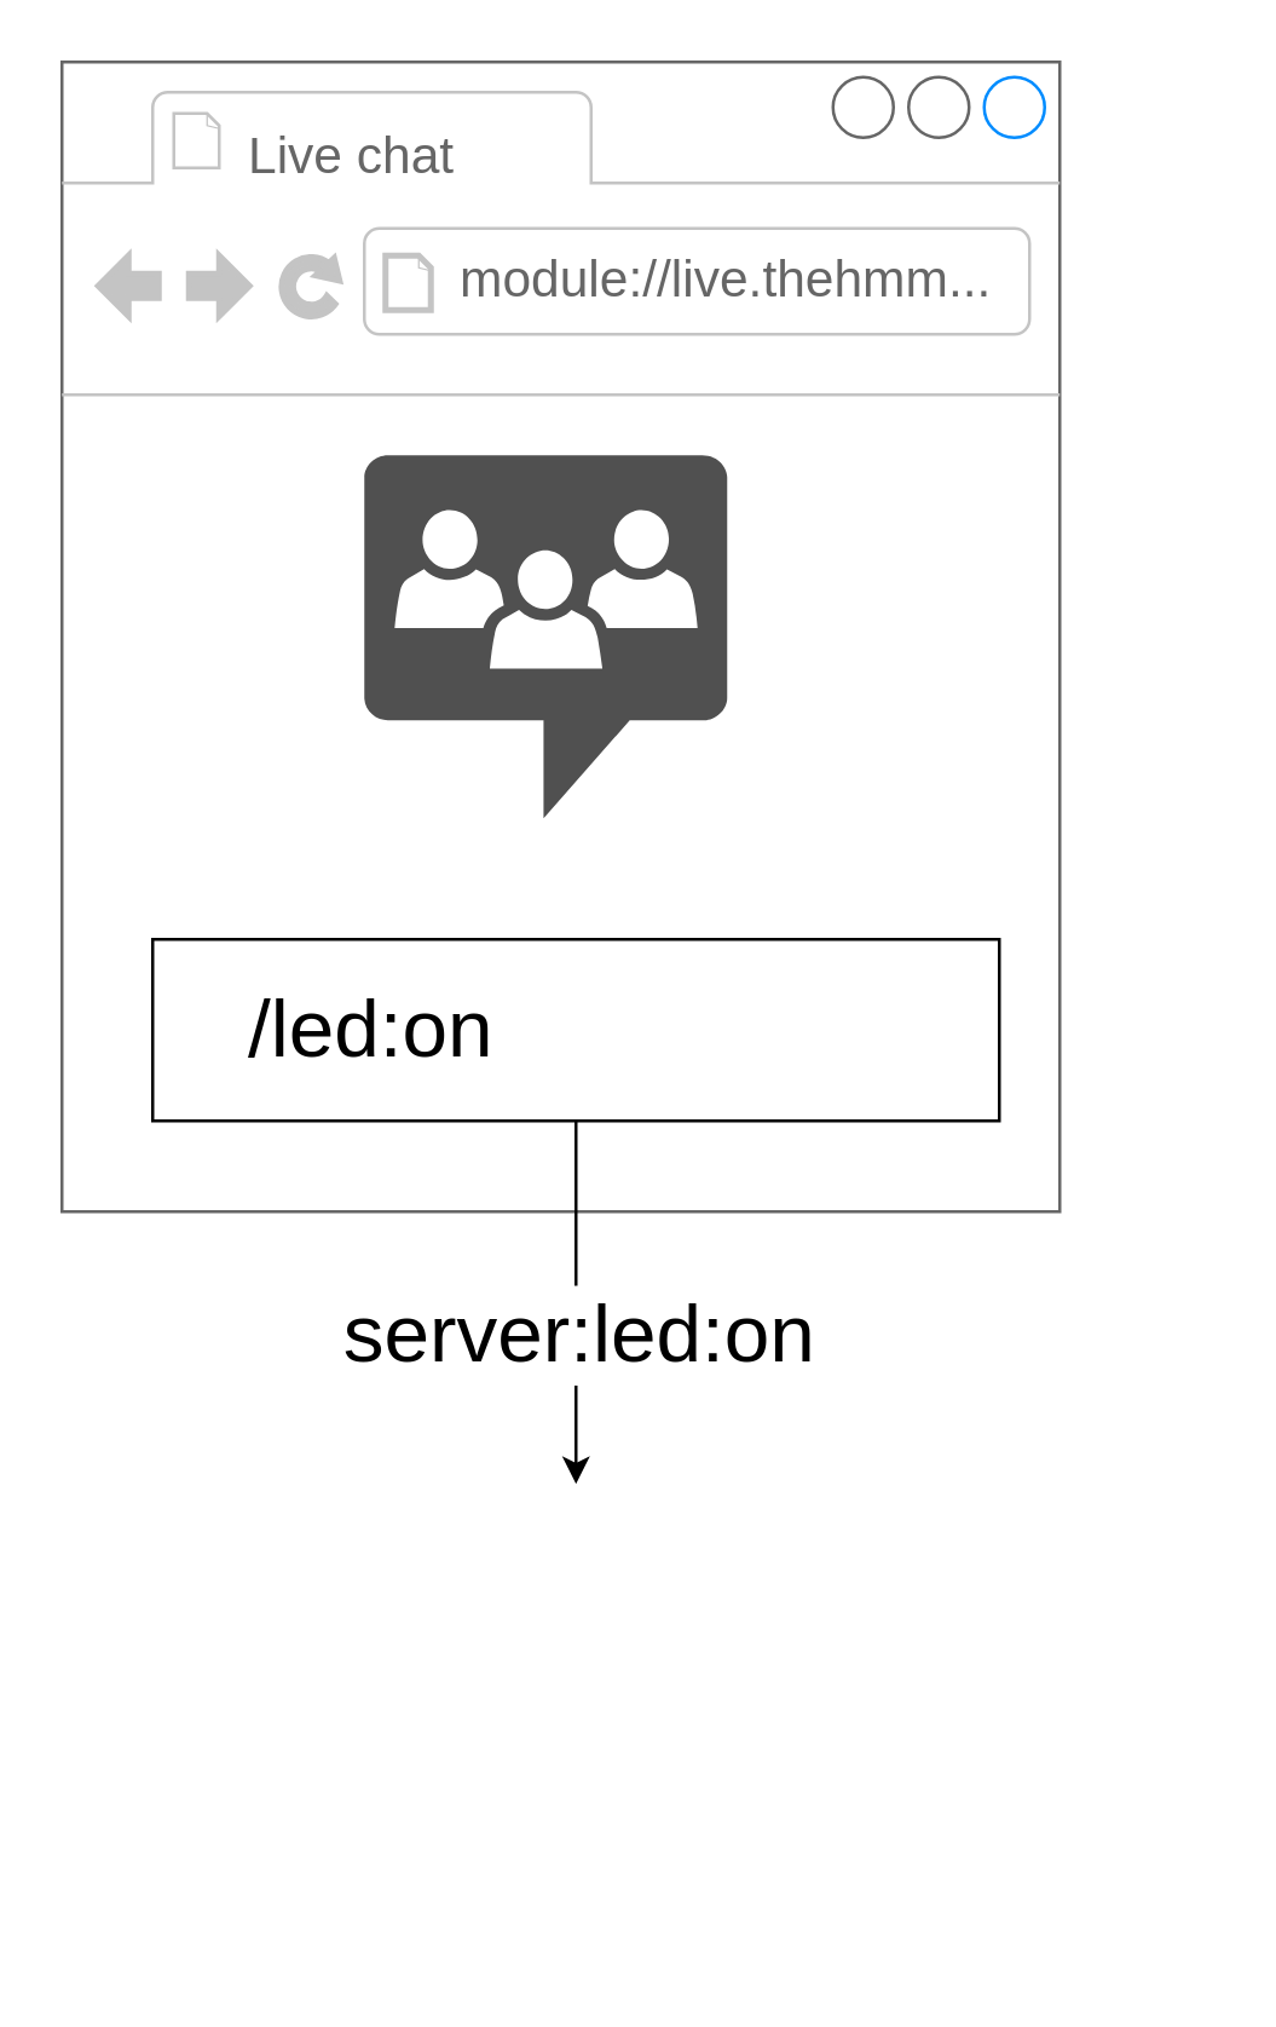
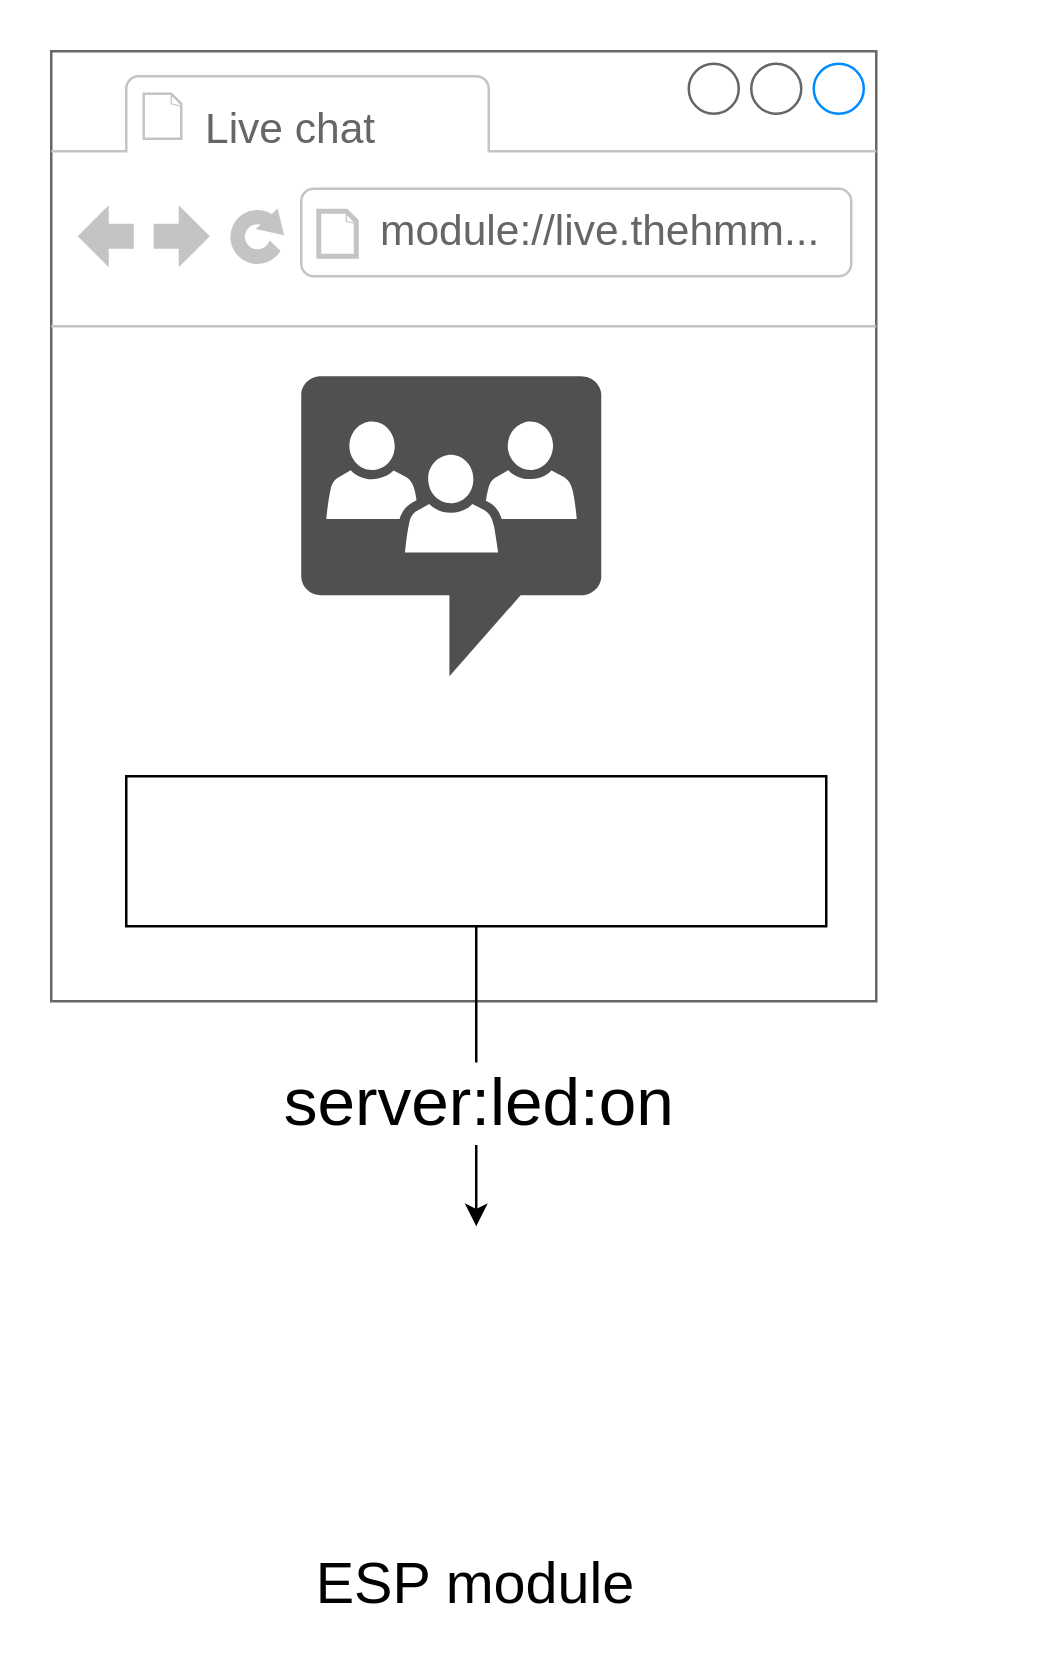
  <mxCell id="0" />
  <mxCell id="1" parent="0" />
  <mxCell id="2" value="" style="strokeWidth=1;shadow=0;dashed=0;align=center;html=1;shape=mxgraph.mockup.containers.browserWindow;rSize=0;strokeColor=#666666;strokeColor2=#008cff;strokeColor3=#c4c4c4;mainText=,;recursiveResize=0;" vertex="1" parent="1"><mxGeometry x="20" y="20" width="330" height="380" as="geometry" /></mxCell>
  <mxCell id="3" value="Live chat" style="strokeWidth=1;shadow=0;dashed=0;align=center;html=1;shape=mxgraph.mockup.containers.anchor;fontSize=17;fontColor=#666666;align=left;" vertex="1" parent="2"><mxGeometry x="60" y="12" width="155" height="40" as="geometry" /></mxCell>
  <mxCell id="4" value="module://live.thehmm..." style="strokeWidth=1;shadow=0;dashed=0;align=center;html=1;shape=mxgraph.mockup.containers.anchor;rSize=0;fontSize=17;fontColor=#666666;align=left;" vertex="1" parent="2"><mxGeometry x="130" y="60" width="250" height="26" as="geometry" /></mxCell>
  <mxCell id="5" value="" style="sketch=0;pointerEvents=1;shadow=0;dashed=0;html=1;strokeColor=none;fillColor=#505050;labelPosition=center;verticalLabelPosition=bottom;verticalAlign=top;outlineConnect=0;align=center;shape=mxgraph.office.communications.chat_room;" vertex="1" parent="2"><mxGeometry x="100" y="130" width="120" height="120" as="geometry" /></mxCell>
  <mxCell id="6" value="" style="rounded=0;whiteSpace=wrap;html=1;" vertex="1" parent="2"><mxGeometry x="30" y="290" width="280" height="60" as="geometry" /></mxCell>
- <mxCell id="7" value="&lt;font style=&quot;font-size: 27px;&quot;&gt;/led:on&lt;/font&gt;" style="text;html=1;strokeColor=none;fillColor=none;align=left;verticalAlign=middle;whiteSpace=wrap;rounded=0;" vertex="1" parent="2"><mxGeometry x="60" y="305" width="220" height="30" as="geometry" /></mxCell>
+ <mxCell id="8" value="&lt;font style=&quot;font-size: 23px;&quot;&gt;ESP module&lt;br&gt;&lt;/font&gt;" style="text;html=1;strokeColor=none;fillColor=none;align=center;verticalAlign=middle;whiteSpace=wrap;rounded=0;" vertex="1" parent="1"><mxGeometry x="80" y="618" width="220" height="30" as="geometry" /></mxCell>
  <mxCell id="9" value="" style="endArrow=classic;html=1;rounded=0;fontSize=27;entryX=0.5;entryY=0;entryDx=0;entryDy=0;exitX=0.5;exitY=1;exitDx=0;exitDy=0;" edge="1" parent="1" source="6"><mxGeometry width="50" height="50" relative="1" as="geometry"><mxPoint x="187" y="661" as="sourcePoint" /><mxPoint x="190" y="490" as="targetPoint" /></mxGeometry></mxCell>
  <mxCell id="10" value="server:led:on" style="edgeLabel;html=1;align=center;verticalAlign=middle;resizable=0;points=[];fontSize=27;" vertex="1" connectable="0" parent="9"><mxGeometry x="-0.068" y="4" relative="1" as="geometry"><mxPoint x="-4" y="14" as="offset" /></mxGeometry></mxCell>
  <mxCell id="11" value="" style="shape=image;html=1;verticalAlign=top;verticalLabelPosition=bottom;labelBackgroundColor=#ffffff;imageAspect=0;aspect=fixed;image=https://cdn2.iconfinder.com/data/icons/electronic-13/480/3-electronic-arduino-chipset-icon-2-128.png;strokeWidth=5;fillColor=default;" vertex="1" parent="1"><mxGeometry x="126" y="490" width="128" height="128" as="geometry" /></mxCell>
